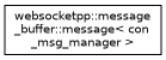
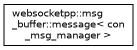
  digraph {
    rankdir=LR
-   n1 [color=black fillcolor=white fontname=Helvetica fontsize=10 height=0.2 label="websocketpp::message\l_buffer::message\< con\l_msg_manager \>" shape=record style=filled width=0.4]
+   n1 [color=black fillcolor=white fontname=Helvetica fontsize=10 height=0.2 label="websocketpp::msg\l_buffer::message\< con\l_msg_manager \>" shape=record style=filled width=0.4]
  }
